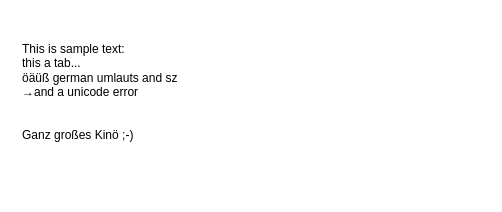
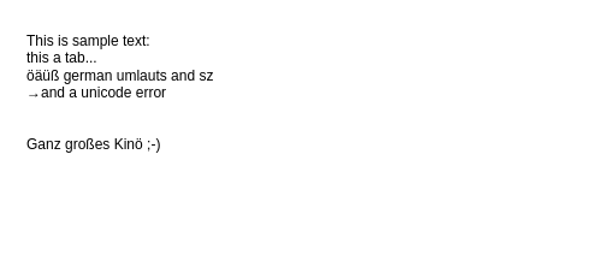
  <mxCell id="0" />
  <mxCell id="1" parent="0" />
- <mxCell id="2" value="This is sample text:&lt;br&gt;&lt;span&gt; &lt;/span&gt;this a tab...&lt;br&gt;öäüß german umlauts and sz&lt;br&gt;→and a unicode error&lt;br&gt;&lt;br&gt;&lt;br&gt;Ganz großes Kinö ;-)" style="text;html=1;strokeColor=none;fillColor=none;align=left;verticalAlign=top;whiteSpace=wrap;rounded=0;" parent="1" vertex="1"><mxGeometry x="20" y="35" width="460" height="170" as="geometry" /></mxCell>
+ <mxCell id="2" value="This is sample text:&lt;br&gt;&lt;span&gt; &lt;/span&gt;this a tab...&lt;br&gt;öäüß german umlauts and sz&lt;br&gt;→and a unicode error&lt;br&gt;&lt;br&gt;&lt;br&gt;Ganz großes Kinö ;-)" style="text;html=1;strokeColor=none;fillColor=none;align=left;verticalAlign=top;whiteSpace=wrap;rounded=0;" parent="1" vertex="1"><mxGeometry x="20" y="20" width="460" height="170" as="geometry" /></mxCell>
